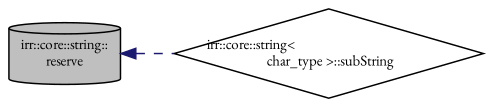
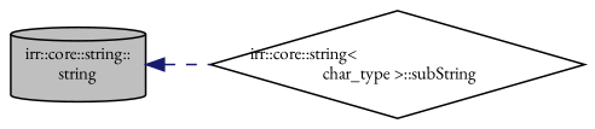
  digraph {
    rankdir=LR
    fontname="EB Garamond"
    node [color=black fontname="EB Garamond" fontsize=10 style=filled]
-   n1 [fillcolor=grey75 fontcolor=black height=0.2 label="irr::core::string::\lreserve" shape=cylinder width=0.4]
+   n1 [fillcolor=grey75 fontcolor=black height=0.2 label="irr::core::string::\lstring" shape=cylinder width=0.4]
    n2 [fillcolor=white height=0.2 label="irr::core::string\<\l char_type \>::subString" shape=diamond width=0.4]
    n1 -> n2 [color=midnightblue dir=back fontname="EB Garamond" fontsize=10 labelfontname=Helvetica labelfontsize=10 style=dashed]
  }
